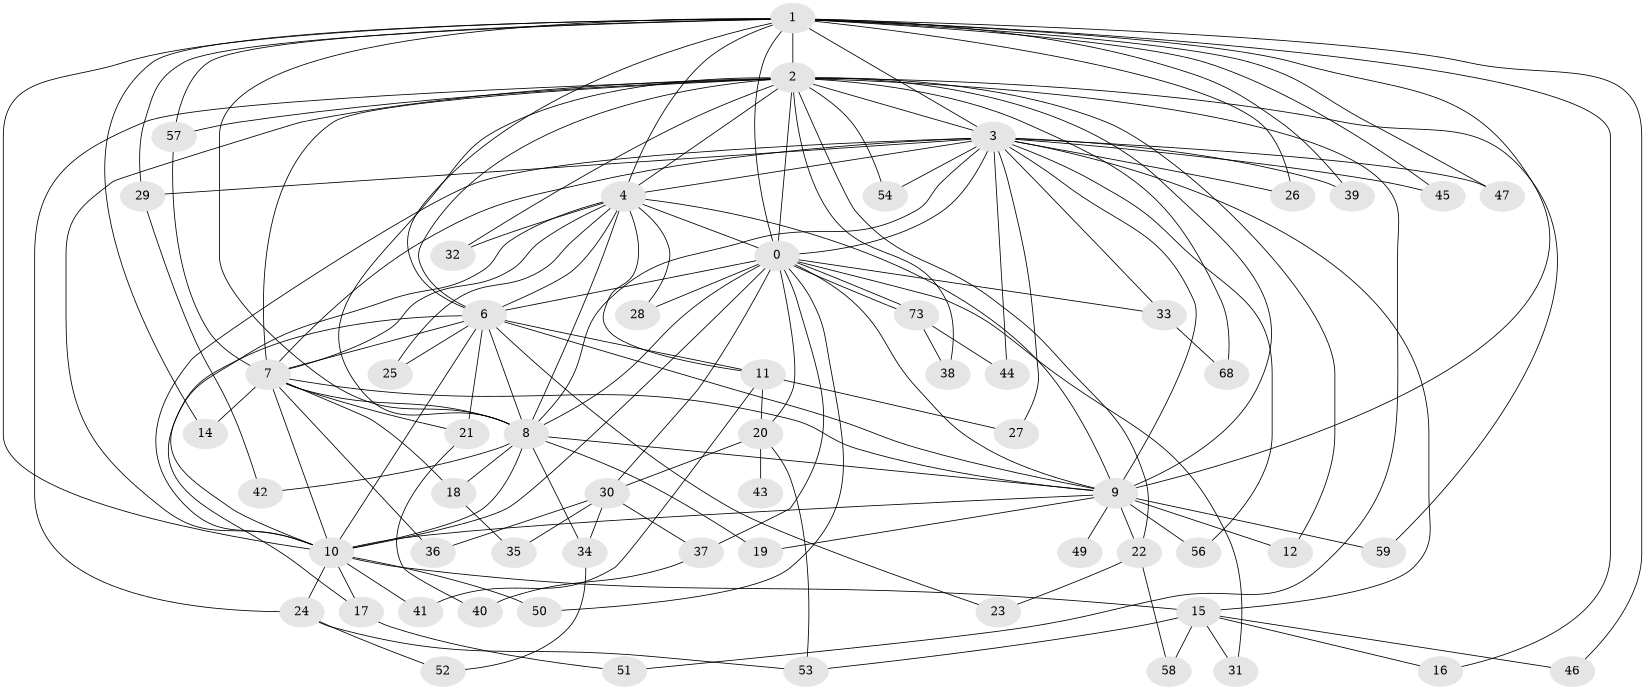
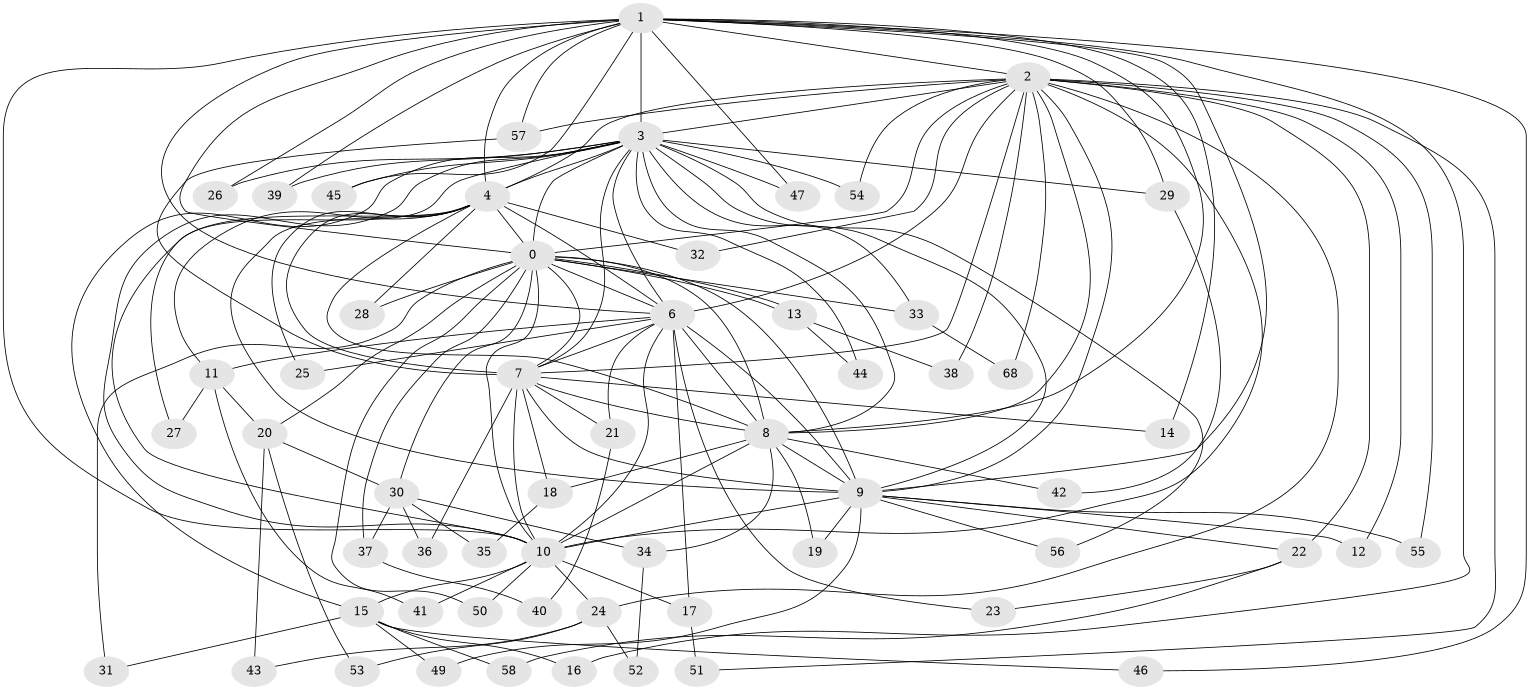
  graph {
    node [color=gray90 style=filled]
    1
    2
    3
    4
    n5 [label=0]
    6
    8
    9
    10
    14
    16
    26
    29
    39
    45
    46
    47
    57
    7
    12
    22
    24
    32
    38
    n25 [label=68]
    51
    54
-   55 [label=59]
+   55
    15
    27
    33
    44
    56
    11
    25
    28
-   13 [label=73]
+   13
    20
    30
    31
    37
    50
    17
    21
    23
    18
    36
    19
    34
    42
    49
    41
    58
    43
    53
    52
    35
    40
    1 -- 2
    1 -- 3
    1 -- 4
    1 -- n5
    1 -- 6
    1 -- 8
    1 -- 9
    1 -- 10
    1 -- 14
    1 -- 16
    1 -- 26
    1 -- 29
    1 -- 39
    1 -- 45
    1 -- 46
    1 -- 47
    1 -- 57
    2 -- 3
    2 -- 4
    2 -- n5
    2 -- 6
    2 -- 8
    2 -- 9
    2 -- 10
    2 -- 57
    2 -- 7
    2 -- 12
    2 -- 22
    2 -- 24
    2 -- 32
    2 -- 38
    2 -- n25
    2 -- 51
    2 -- 54
    2 -- 55
    3 -- 4
    3 -- n5
+   3 -- 6
    3 -- 8
    3 -- 9
    3 -- 10
    3 -- 26
    3 -- 29
    3 -- 39
    3 -- 45
    3 -- 47
    3 -- 7
    3 -- 54
    3 -- 15
    3 -- 27
    3 -- 33
    3 -- 44
    3 -- 56
    4 -- n5
    4 -- 6
    4 -- 8
    4 -- 9
    4 -- 10
    4 -- 7
    4 -- 32
    4 -- 11
    4 -- 25
    4 -- 28
    n5 -- 6
    n5 -- 8
    n5 -- 9
    n5 -- 10
+   n5 -- 7
    n5 -- 33
    n5 -- 28
    n5 -- 13
    n5 -- 13
    n5 -- 20
    n5 -- 30
    n5 -- 31
    n5 -- 37
    n5 -- 50
    6 -- 8
    6 -- 9
    6 -- 10
    6 -- 7
    6 -- 11
    6 -- 25
    6 -- 17
    6 -- 21
    6 -- 23
    8 -- 9
    8 -- 10
    8 -- 18
    8 -- 19
    8 -- 34
    8 -- 42
    9 -- 10
    9 -- 12
    9 -- 22
    9 -- 55
    9 -- 56
    9 -- 19
    9 -- 49
    10 -- 24
    10 -- 15
    10 -- 50
    10 -- 17
    10 -- 41
    29 -- 42
    57 -- 7
    7 -- 8
    7 -- 9
    7 -- 10
    7 -- 14
    7 -- 21
    7 -- 18
    7 -- 36
    22 -- 23
    22 -- 58
+   24 -- 43
    24 -- 53
    24 -- 52
    15 -- 16
    15 -- 46
    15 -- 31
-   15 -- 53
+   15 -- 49
    15 -- 58
    33 -- n25
    11 -- 27
    11 -- 20
    11 -- 41
    13 -- 38
    13 -- 44
    20 -- 30
    20 -- 43
    20 -- 53
    30 -- 37
    30 -- 36
    30 -- 34
    30 -- 35
    37 -- 40
    17 -- 51
    21 -- 40
    18 -- 35
    34 -- 52
  }
